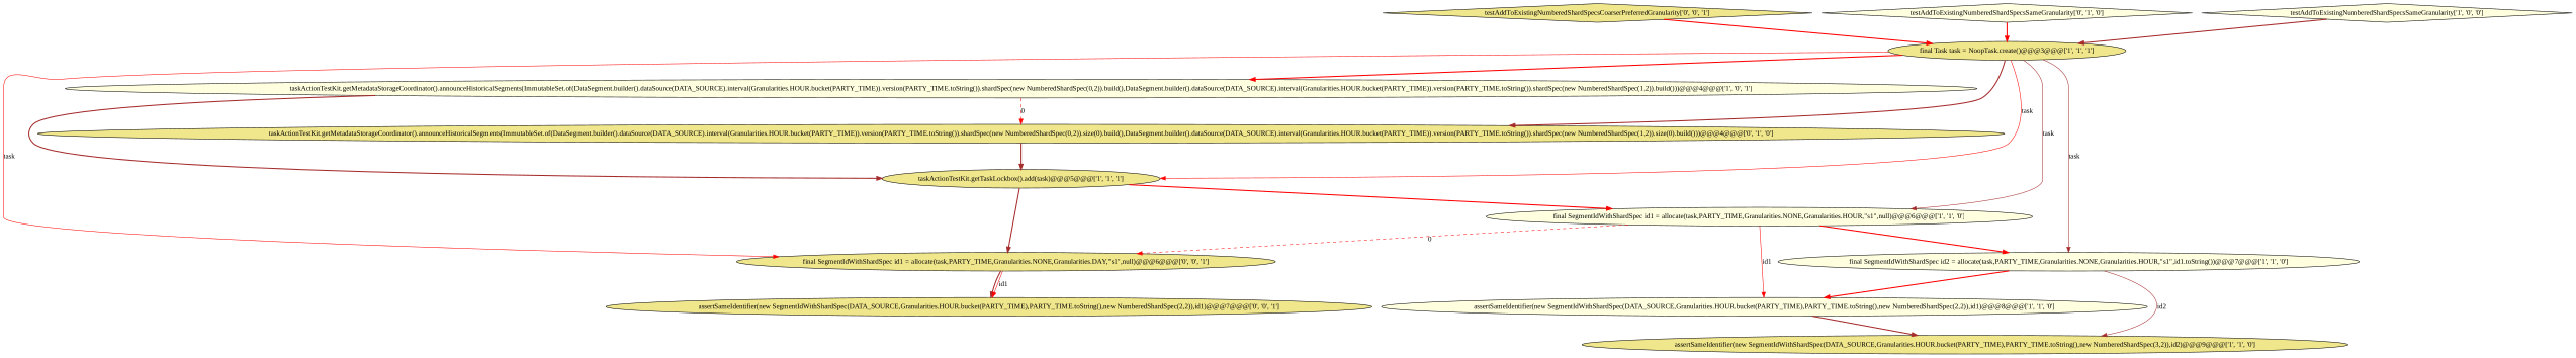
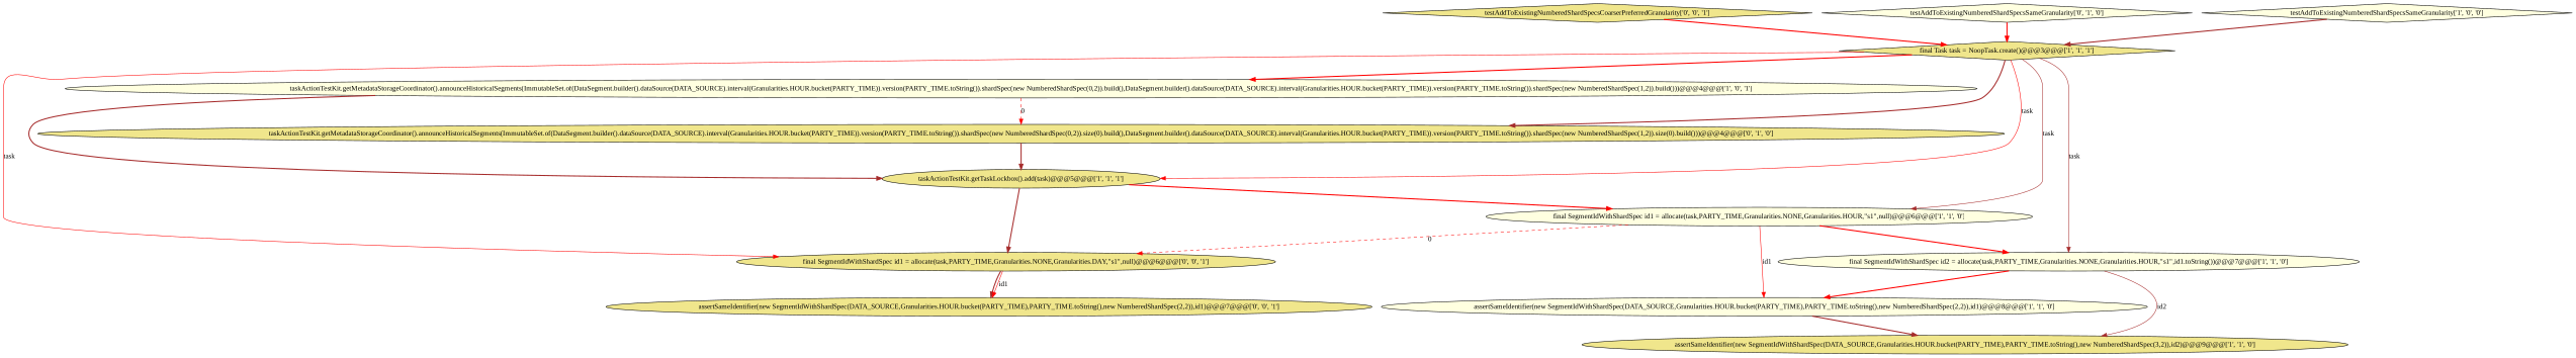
  digraph {
    fontname="Liberation Serif"
    node [fillcolor=khaki shape=ellipse style=filled fontname="Liberation Serif"]
    edge [style=bold color=red fontname="Liberation Serif"]
    n1 [label="final SegmentIdWithShardSpec id1 = allocate(task,PARTY_TIME,Granularities.NONE,Granularities.DAY,\"s1\",null)@@@6@@@['0', '0', '1']"]
    n2 [label="assertSameIdentifier(new SegmentIdWithShardSpec(DATA_SOURCE,Granularities.HOUR.bucket(PARTY_TIME),PARTY_TIME.toString(),new NumberedShardSpec(2,2)),id1)@@@7@@@['0', '0', '1']"]
    n3 [fillcolor=lightyellow label="taskActionTestKit.getMetadataStorageCoordinator().announceHistoricalSegments(ImmutableSet.of(DataSegment.builder().dataSource(DATA_SOURCE).interval(Granularities.HOUR.bucket(PARTY_TIME)).version(PARTY_TIME.toString()).shardSpec(new NumberedShardSpec(0,2)).build(),DataSegment.builder().dataSource(DATA_SOURCE).interval(Granularities.HOUR.bucket(PARTY_TIME)).version(PARTY_TIME.toString()).shardSpec(new NumberedShardSpec(1,2)).build()))@@@4@@@['1', '0', '1']"]
    n4 [label="taskActionTestKit.getTaskLockbox().add(task)@@@5@@@['1', '1', '1']"]
    n5 [label="taskActionTestKit.getMetadataStorageCoordinator().announceHistoricalSegments(ImmutableSet.of(DataSegment.builder().dataSource(DATA_SOURCE).interval(Granularities.HOUR.bucket(PARTY_TIME)).version(PARTY_TIME.toString()).shardSpec(new NumberedShardSpec(0,2)).size(0).build(),DataSegment.builder().dataSource(DATA_SOURCE).interval(Granularities.HOUR.bucket(PARTY_TIME)).version(PARTY_TIME.toString()).shardSpec(new NumberedShardSpec(1,2)).size(0).build()))@@@4@@@['0', '1', '0']"]
    n6 [label="testAddToExistingNumberedShardSpecsCoarserPreferredGranularity['0', '0', '1']" shape=diamond]
-   n7 [label="final Task task = NoopTask.create()@@@3@@@['1', '1', '1']"]
+   n7 [label="final Task task = NoopTask.create()@@@3@@@['1', '1', '1']" shape=diamond]
    n8 [fillcolor=lightyellow label="final SegmentIdWithShardSpec id1 = allocate(task,PARTY_TIME,Granularities.NONE,Granularities.HOUR,\"s1\",null)@@@6@@@['1', '1', '0']"]
    n9 [fillcolor=lightyellow label="testAddToExistingNumberedShardSpecsSameGranularity['0', '1', '0']" shape=diamond]
    n10 [fillcolor=lightyellow label="testAddToExistingNumberedShardSpecsSameGranularity['1', '0', '0']" shape=diamond]
    n11 [label="assertSameIdentifier(new SegmentIdWithShardSpec(DATA_SOURCE,Granularities.HOUR.bucket(PARTY_TIME),PARTY_TIME.toString(),new NumberedShardSpec(3,2)),id2)@@@9@@@['1', '1', '0']"]
    n12 [fillcolor=lightyellow label="final SegmentIdWithShardSpec id2 = allocate(task,PARTY_TIME,Granularities.NONE,Granularities.HOUR,\"s1\",id1.toString())@@@7@@@['1', '1', '0']"]
    n13 [fillcolor=lightyellow label="assertSameIdentifier(new SegmentIdWithShardSpec(DATA_SOURCE,Granularities.HOUR.bucket(PARTY_TIME),PARTY_TIME.toString(),new NumberedShardSpec(2,2)),id1)@@@8@@@['1', '1', '0']"]
    n1 -> n2 [color=brown]
    n1 -> n2 [label=id1 style=solid]
    n3 -> n4 [color=brown]
    n3 -> n5 [label=0 style=dashed]
    n4 -> n1 [color=brown]
    n4 -> n8
    n5 -> n4 [color=brown]
    n6 -> n7
    n7 -> n1 [label=task style=solid]
    n7 -> n3
    n7 -> n4 [label=task style=solid]
    n7 -> n5 [color=brown]
    n7 -> n8 [label=task style=solid color=brown]
    n7 -> n12 [label=task style=solid color=brown]
    n8 -> n1 [label=0 style=dashed]
    n8 -> n12
    n8 -> n13 [label=id1 style=solid]
    n9 -> n7
    n10 -> n7 [color=brown]
    n12 -> n11 [label=id2 style=solid color=brown]
    n12 -> n13
    n13 -> n11 [color=brown]
  }
